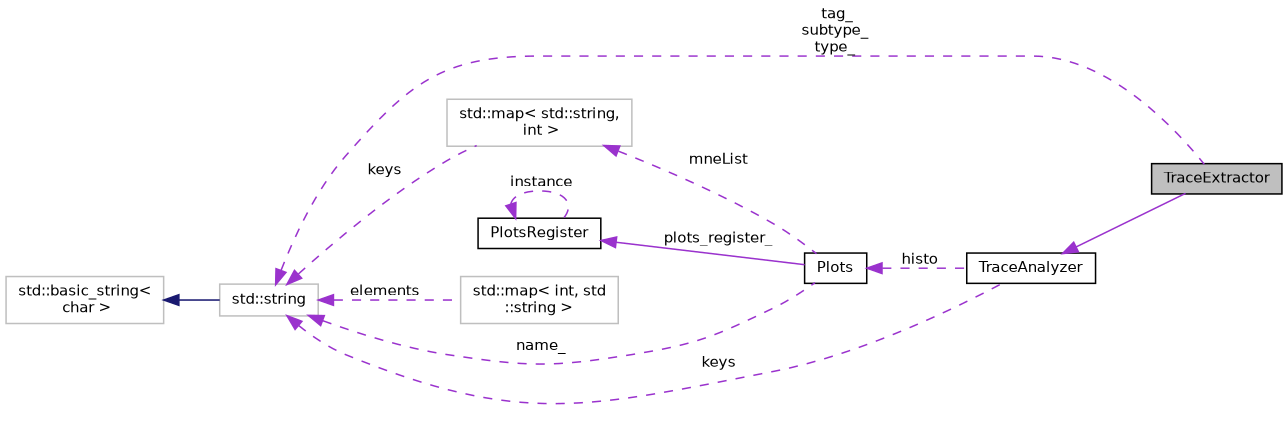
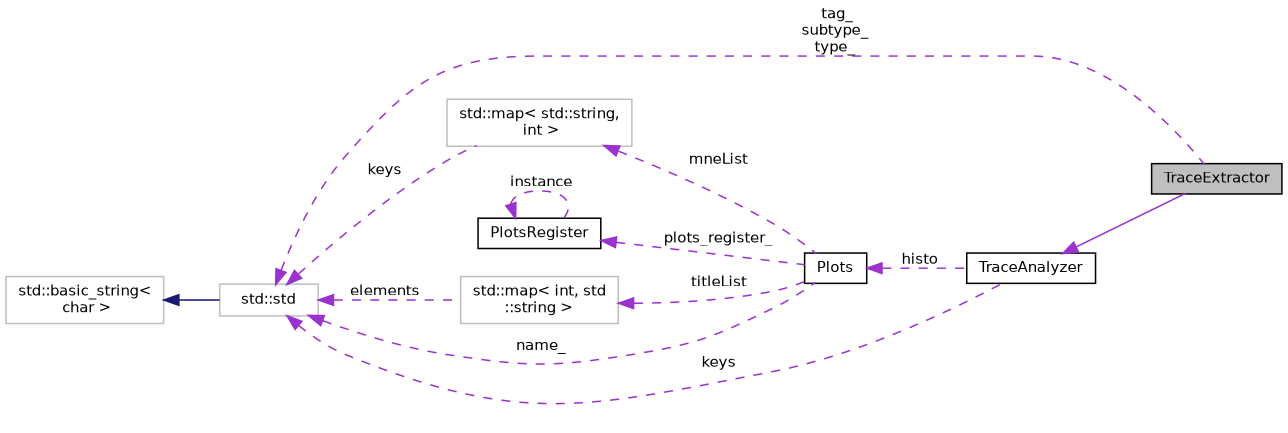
  digraph {
    rankdir=LR
    node [color=black fillcolor=white fontname=Helvetica fontsize=10 shape=record style=filled]
    edge [color=darkorchid3 dir=back fontname=Helvetica fontsize=10 labelfontname=Helvetica labelfontsize=10 style=dashed]
    n1 [fillcolor=grey75 fontcolor=black height=0.2 label=TraceExtractor width=0.4]
    n2 [height=0.2 label=TraceAnalyzer width=0.4]
-   n3 [color=grey75 height=0.2 label="std::string" width=0.4]
+   n3 [color=grey75 height=0.2 label="std::std" width=0.4]
    n4 [height=0.2 label=Plots width=0.4]
    n5 [color=grey75 height=0.2 label="std::map\< std::string,\l int \>" width=0.4]
    n6 [color=grey75 height=0.2 label="std::map\< int, std\l::string \>" width=0.4]
    n7 [color=grey75 height=0.2 label="std::basic_string\<\l char \>" width=0.4]
    n8 [height=0.2 label=PlotsRegister width=0.4]
    n2 -> n1 [style=solid]
    n3 -> n1 [label=" tag_\nsubtype_\ntype_"]
    n3 -> n2 [label=" keys"]
    n3 -> n4 [label=" name_"]
    n3 -> n5 [label=" keys"]
    n3 -> n6 [label=" elements"]
    n4 -> n2 [label=" histo"]
    n5 -> n4 [label=" mneList"]
+   n6 -> n4 [label=" titleList"]
    n7 -> n3 [color=midnightblue style=solid]
-   n8 -> n4 [label=" plots_register_" style=solid]
+   n8 -> n4 [label=" plots_register_"]
    n8 -> n8 [label=" instance"]
  }
